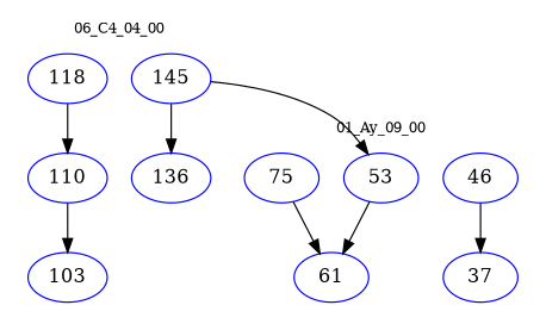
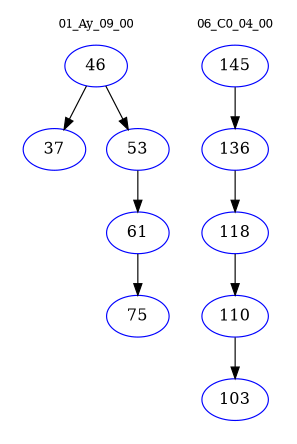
  digraph {
    node [color=blue]
    edge [color=black]
    n1 [label=46]
    n2 [label=37]
    n3 [label=53]
    n4 [label=61]
    n5 [label=75]
    n6 [label=136]
    n7 [label=118]
    n8 [label=145]
    n9 [label=110]
    n10 [label=103]
    subgraph cluster_1 {
      color=white
      fontsize=10
      label="01_Ay_09_00"
      n1
      n2
      n3
      n4
      n5
    }
    subgraph cluster_2 {
      color=white
      fontsize=10
-     label="06_C4_04_00"
+     label="06_C0_04_00"
      n6
      n7
      n8
      n9
      n10
    }
    n1 -> n2
-   n8 -> n3
+   n1 -> n3
    n3 -> n4
-   n5 -> n4
+   n4 -> n5
+   n6 -> n7
    n7 -> n9
    n8 -> n6
    n9 -> n10
  }
